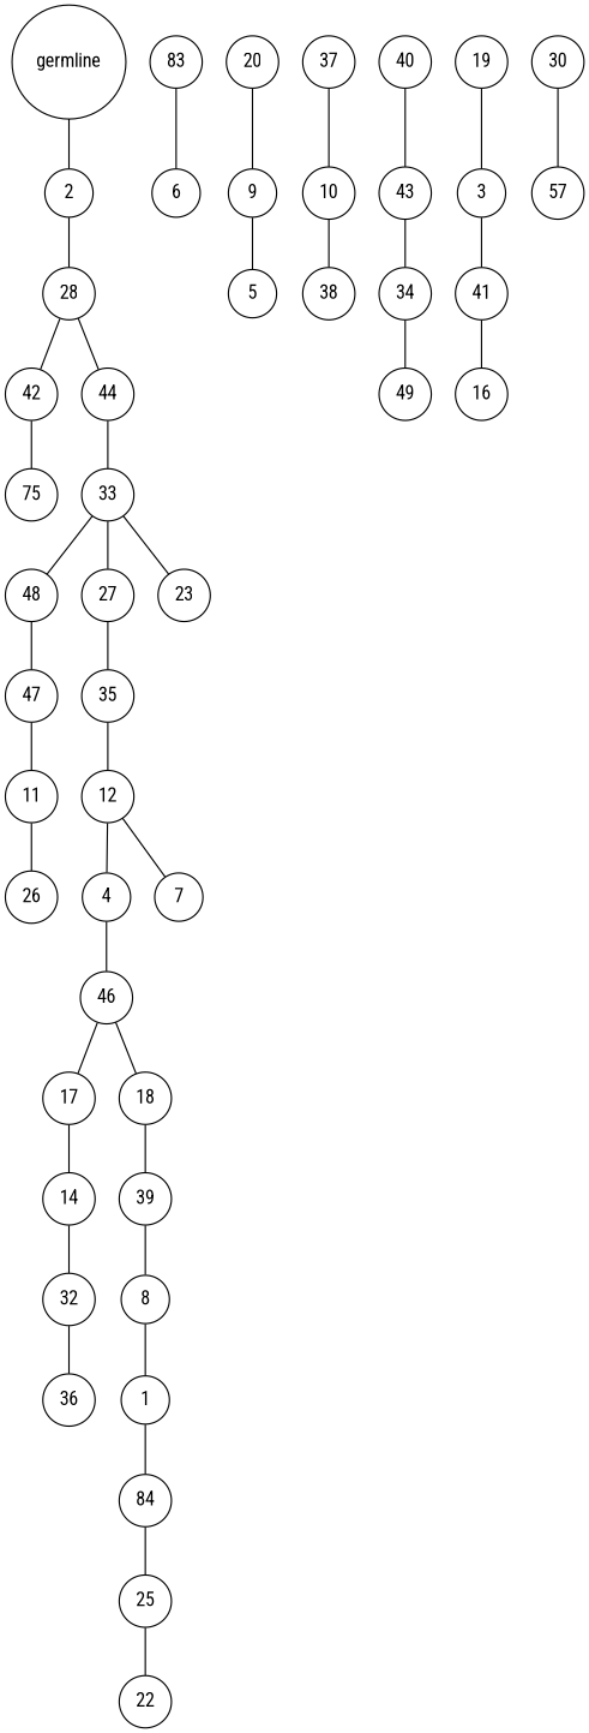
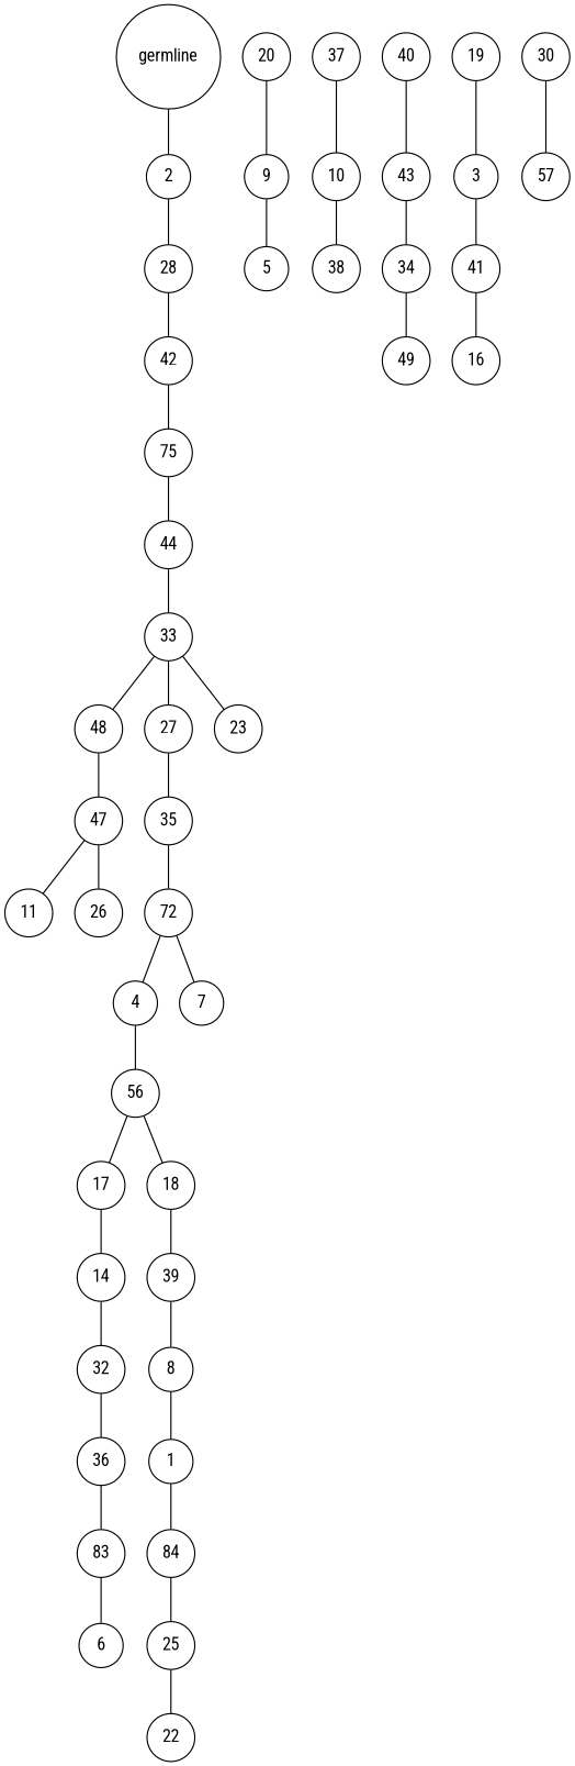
  graph {
    fontname="Roboto Condensed"
    rankdir=UD
    splines=line
    node [fontname="Roboto Condensed" shape=circle]
    edge [fontname="Roboto Condensed"]
    n1 [label=germline]
    n2 [label=2]
    n3 [label=28]
    n4 [label=42]
    n5 [label=75]
    n6 [label=44]
    n7 [label=33]
    n8 [label=48]
    n9 [label=27]
    n10 [label=23]
    n11 [label=47]
    n12 [label=35]
    n13 [label=11]
    n14 [label=26]
    n15 [label=4]
-   n16 [label=46]
+   n16 [label=56]
    n17 [label=17]
    n18 [label=18]
    n19 [label=14]
    n20 [label=39]
    n21 [label=32]
    n22 [label=36]
    n23 [label=83]
    n24 [label=6]
    n25 [label=20]
    n26 [label=9]
    n27 [label=5]
    n28 [label=37]
    n29 [label=10]
    n30 [label=38]
    n31 [label=40]
    n32 [label=43]
    n33 [label=34]
    n34 [label=49]
    n35 [label=8]
    n36 [label=1]
    n37 [label=84]
    n38 [label=25]
    n39 [label=22]
-   n40 [label=12]
+   n40 [label=72]
    n41 [label=7]
    n42 [label=19]
    n43 [label=3]
    n44 [label=41]
    n45 [label=16]
    n46 [label=30]
    n47 [label=57]
    n1 -- n2
    n2 -- n3
    n3 -- n4
    n4 -- n5
-   n3 -- n6
+   n5 -- n6
    n6 -- n7
    n7 -- n8
    n7 -- n9
    n7 -- n10
    n8 -- n11
    n9 -- n12
    n11 -- n13
    n12 -- n40
-   n13 -- n14
+   n11 -- n14
    n15 -- n16
    n16 -- n17
    n16 -- n18
    n17 -- n19
    n18 -- n20
    n19 -- n21
    n20 -- n35
    n21 -- n22
+   n22 -- n23
    n23 -- n24
    n25 -- n26
    n26 -- n27
    n28 -- n29
    n29 -- n30
    n31 -- n32
    n32 -- n33
    n33 -- n34
    n35 -- n36
    n36 -- n37
    n37 -- n38
    n38 -- n39
    n40 -- n15
    n40 -- n41
    n42 -- n43
    n43 -- n44
    n44 -- n45
    n46 -- n47
  }
